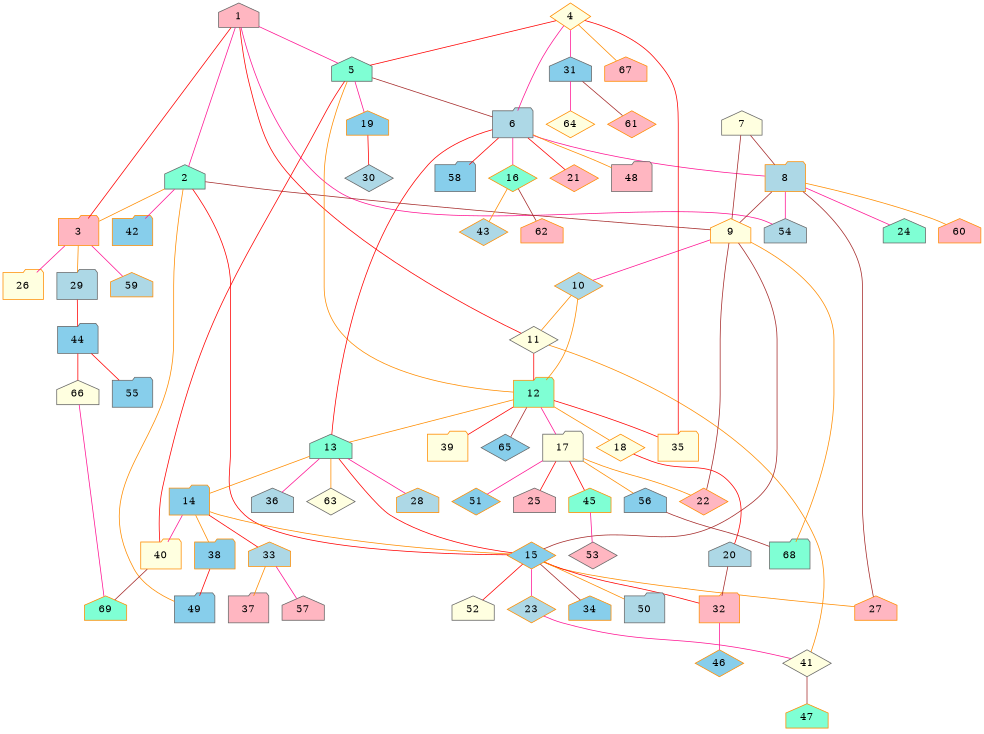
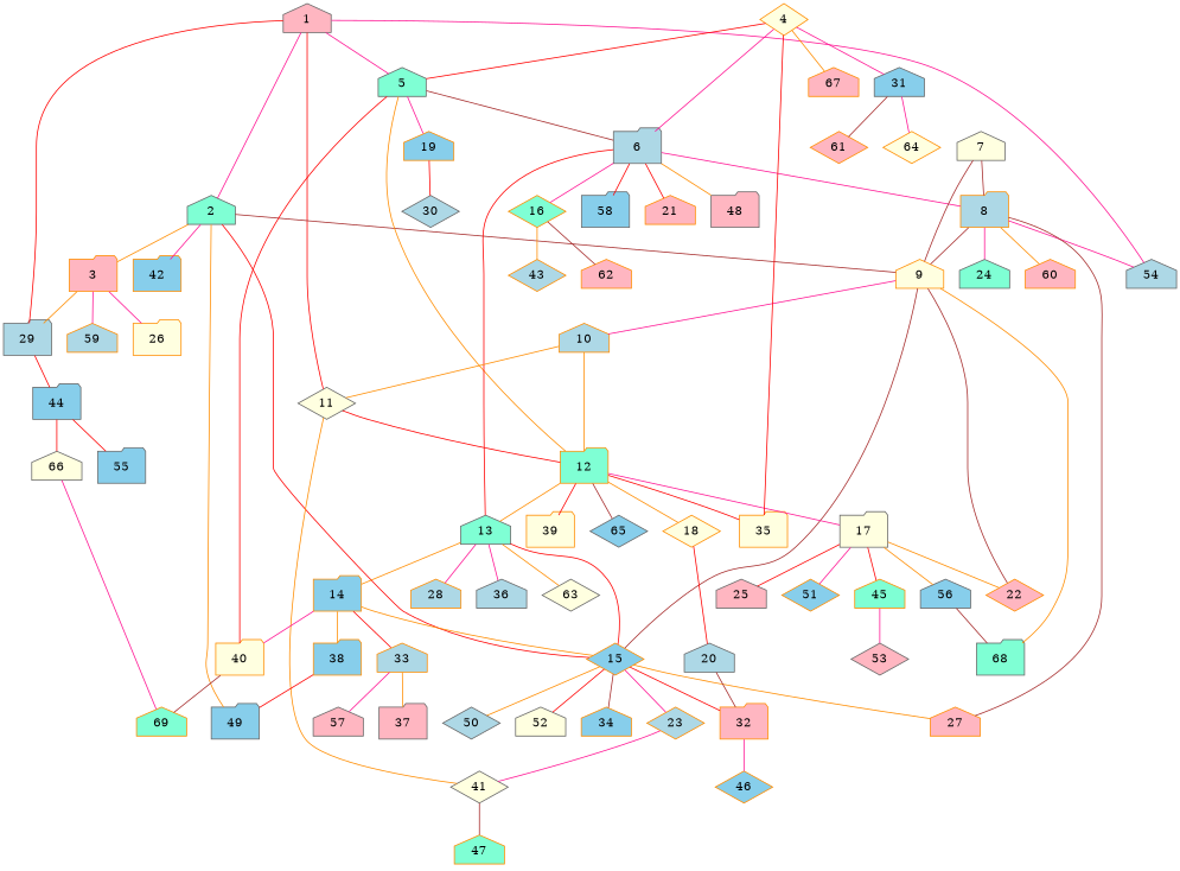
  graph {
    node [color=darkorange fillcolor=lightpink shape=house style=filled]
    edge [color=deeppink]
    1 [color=gray40]
    2 [color=gray40 fillcolor=aquamarine]
    3 [shape=folder]
    5 [color=gray40 fillcolor=aquamarine]
    11 [color=gray40 fillcolor=lightyellow shape=diamond]
    54 [color=gray40 fillcolor=lightblue]
    9 [fillcolor=lightyellow]
    15 [fillcolor=skyblue shape=diamond]
    42 [fillcolor=skyblue shape=folder]
    49 [color=gray40 fillcolor=skyblue shape=folder]
    26 [fillcolor=lightyellow shape=folder]
    29 [color=gray40 fillcolor=lightblue shape=folder]
    59 [fillcolor=lightblue]
    6 [color=gray40 fillcolor=lightblue shape=folder]
    12 [fillcolor=aquamarine shape=folder]
    19 [fillcolor=skyblue]
    40 [fillcolor=lightyellow shape=folder]
    41 [color=gray40 fillcolor=lightyellow shape=diamond]
-   10 [fillcolor=lightblue shape=diamond]
+   10 [fillcolor=lightblue]
    22 [shape=diamond]
    68 [color=gray40 fillcolor=aquamarine shape=folder]
    27
    23 [fillcolor=lightblue shape=diamond]
    32 [shape=folder]
    34 [fillcolor=skyblue]
-   50 [color=gray40 fillcolor=lightblue shape=folder]
+   50 [color=gray40 fillcolor=lightblue shape=diamond]
    52 [color=gray40 fillcolor=lightyellow]
    44 [color=gray40 fillcolor=skyblue shape=folder]
    4 [fillcolor=lightyellow shape=diamond]
    31 [color=gray40 fillcolor=skyblue]
    35 [fillcolor=lightyellow shape=folder]
    67
    8 [fillcolor=lightblue shape=folder]
    13 [color=gray40 fillcolor=aquamarine]
    16 [fillcolor=aquamarine shape=diamond]
-   21 [shape=diamond]
+   21
    48 [color=gray40 shape=folder]
    58 [color=gray40 fillcolor=skyblue shape=folder]
    61 [shape=diamond]
    64 [fillcolor=lightyellow shape=diamond]
    17 [color=gray40 fillcolor=lightyellow shape=folder]
    18 [fillcolor=lightyellow shape=diamond]
    39 [fillcolor=lightyellow shape=folder]
    65 [color=gray40 fillcolor=skyblue shape=diamond]
    30 [color=gray40 fillcolor=lightblue shape=diamond]
    69 [fillcolor=aquamarine]
    24 [color=gray40 fillcolor=aquamarine]
    60
    14 [fillcolor=skyblue shape=folder]
    28 [fillcolor=lightblue]
    36 [color=gray40 fillcolor=lightblue]
    63 [color=gray40 fillcolor=lightyellow shape=diamond]
    43 [fillcolor=lightblue shape=diamond]
    62
    7 [color=gray40 fillcolor=lightyellow]
    47 [fillcolor=aquamarine]
    25 [color=gray40]
    45 [fillcolor=aquamarine]
    51 [fillcolor=skyblue shape=diamond]
    56 [color=gray40 fillcolor=skyblue]
    20 [color=gray40 fillcolor=lightblue]
    33 [fillcolor=lightblue]
    38 [fillcolor=skyblue shape=folder]
    37 [color=gray40 shape=folder]
    57 [color=gray40]
    46 [fillcolor=skyblue shape=diamond]
    53 [color=gray40 shape=diamond]
    55 [color=gray40 fillcolor=skyblue shape=folder]
    66 [color=gray40 fillcolor=lightyellow]
    1 -- 2
-   1 -- 3 [color=red]
+   1 -- 29 [color=red]
    1 -- 5
    1 -- 11 [color=red]
    1 -- 54
    2 -- 3 [color=darkorange]
    2 -- 9 [color=brown]
    2 -- 15 [color=red]
    2 -- 42
    2 -- 49 [color=darkorange]
    3 -- 26
    3 -- 29 [color=darkorange]
    3 -- 59
    5 -- 6 [color=brown]
    5 -- 12 [color=darkorange]
    5 -- 19
    5 -- 40 [color=red]
    11 -- 12 [color=red]
    11 -- 41 [color=darkorange]
    9 -- 15 [color=brown]
    9 -- 10
    9 -- 22 [color=brown]
    9 -- 68 [color=darkorange]
    15 -- 27 [color=darkorange]
    15 -- 23
    15 -- 32 [color=red]
    15 -- 34 [color=brown]
    15 -- 50 [color=darkorange]
    15 -- 52 [color=red]
    29 -- 44 [color=red]
    6 -- 8
    6 -- 13 [color=red]
    6 -- 16
    6 -- 21 [color=red]
    6 -- 48 [color=darkorange]
    6 -- 58 [color=red]
    12 -- 35 [color=red]
    12 -- 13 [color=darkorange]
    12 -- 17
    12 -- 18 [color=darkorange]
    12 -- 39 [color=red]
    12 -- 65 [color=brown]
    19 -- 30 [color=red]
    40 -- 69 [color=brown]
    41 -- 47 [color=brown]
    10 -- 11 [color=darkorange]
    10 -- 12 [color=darkorange]
    23 -- 41
    32 -- 46
    44 -- 55 [color=red]
    44 -- 66 [color=red]
    4 -- 5 [color=red]
    4 -- 6
    4 -- 31
    4 -- 35 [color=red]
    4 -- 67 [color=darkorange]
    31 -- 61 [color=brown]
    31 -- 64
    8 -- 54
    8 -- 9 [color=brown]
    8 -- 27 [color=brown]
    8 -- 24
    8 -- 60 [color=darkorange]
    13 -- 15 [color=red]
    13 -- 14 [color=darkorange]
    13 -- 28
    13 -- 36
    13 -- 63 [color=darkorange]
    16 -- 43 [color=darkorange]
    16 -- 62 [color=brown]
    17 -- 22 [color=darkorange]
    17 -- 25 [color=red]
    17 -- 45 [color=red]
    17 -- 51
    17 -- 56 [color=darkorange]
    18 -- 20 [color=red]
    14 -- 15 [color=darkorange]
    14 -- 40
    14 -- 33 [color=red]
    14 -- 38 [color=darkorange]
    7 -- 9 [color=brown]
    7 -- 8 [color=brown]
    45 -- 53
    56 -- 68 [color=brown]
    20 -- 32 [color=brown]
    33 -- 37 [color=darkorange]
    33 -- 57
    38 -- 49 [color=red]
    66 -- 69
  }
